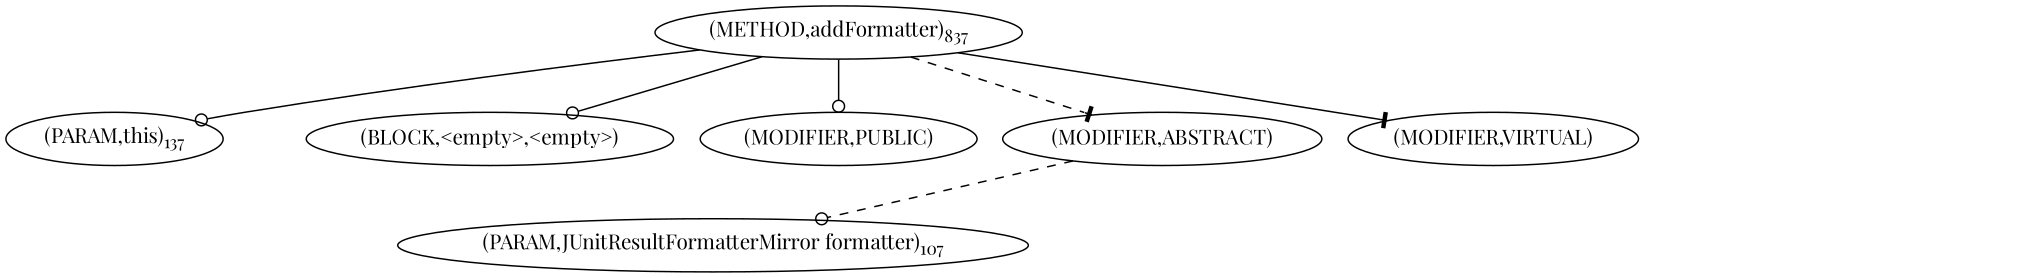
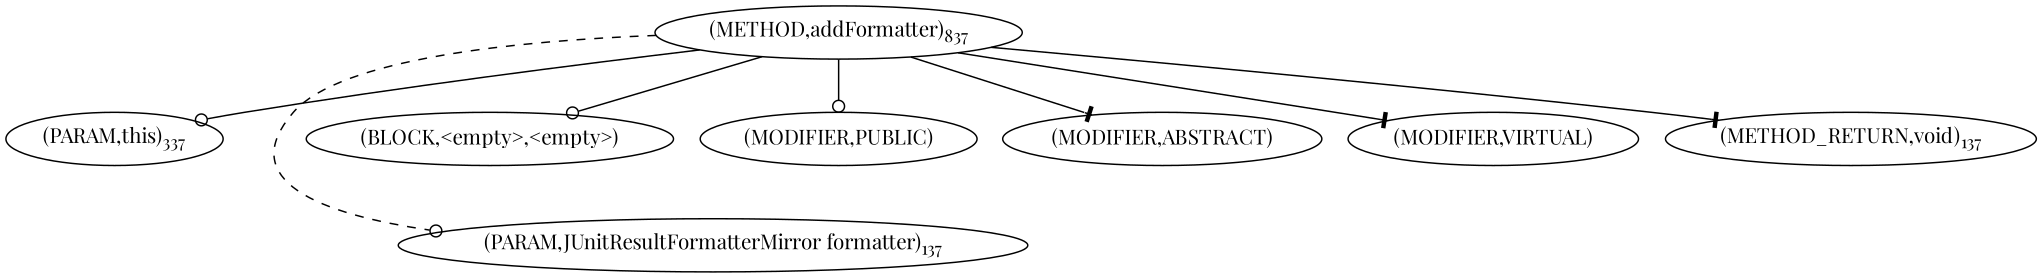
  digraph {
    fontname="Playfair Display"
    node [fontname="Playfair Display"]
    edge [arrowhead=odot fontname="Playfair Display" style=solid]
    n1 [label=<(METHOD,addFormatter)<SUB>837</SUB>>]
-   n2 [label=<(PARAM,this)<SUB>137</SUB>>]
-   n3 [label=<(PARAM,JUnitResultFormatterMirror formatter)<SUB>107</SUB>>]
+   n2 [label=<(PARAM,this)<SUB>337</SUB>>]
+   n3 [label=<(PARAM,JUnitResultFormatterMirror formatter)<SUB>137</SUB>>]
    n4 [label=<(BLOCK,&lt;empty&gt;,&lt;empty&gt;)>]
    n5 [label=<(MODIFIER,PUBLIC)>]
    n6 [label=<(MODIFIER,ABSTRACT)>]
    n7 [label=<(MODIFIER,VIRTUAL)>]
+   n8 [label=<(METHOD_RETURN,void)<SUB>137</SUB>>]
    n1 -> n2
-   n6 -> n3 [style=dashed]
+   n1 -> n3 [style=dashed]
    n1 -> n4
    n1 -> n5
-   n1 -> n6 [arrowhead=tee style=dashed]
+   n1 -> n6 [arrowhead=tee]
    n1 -> n7 [arrowhead=tee]
+   n1 -> n8 [arrowhead=tee]
  }
